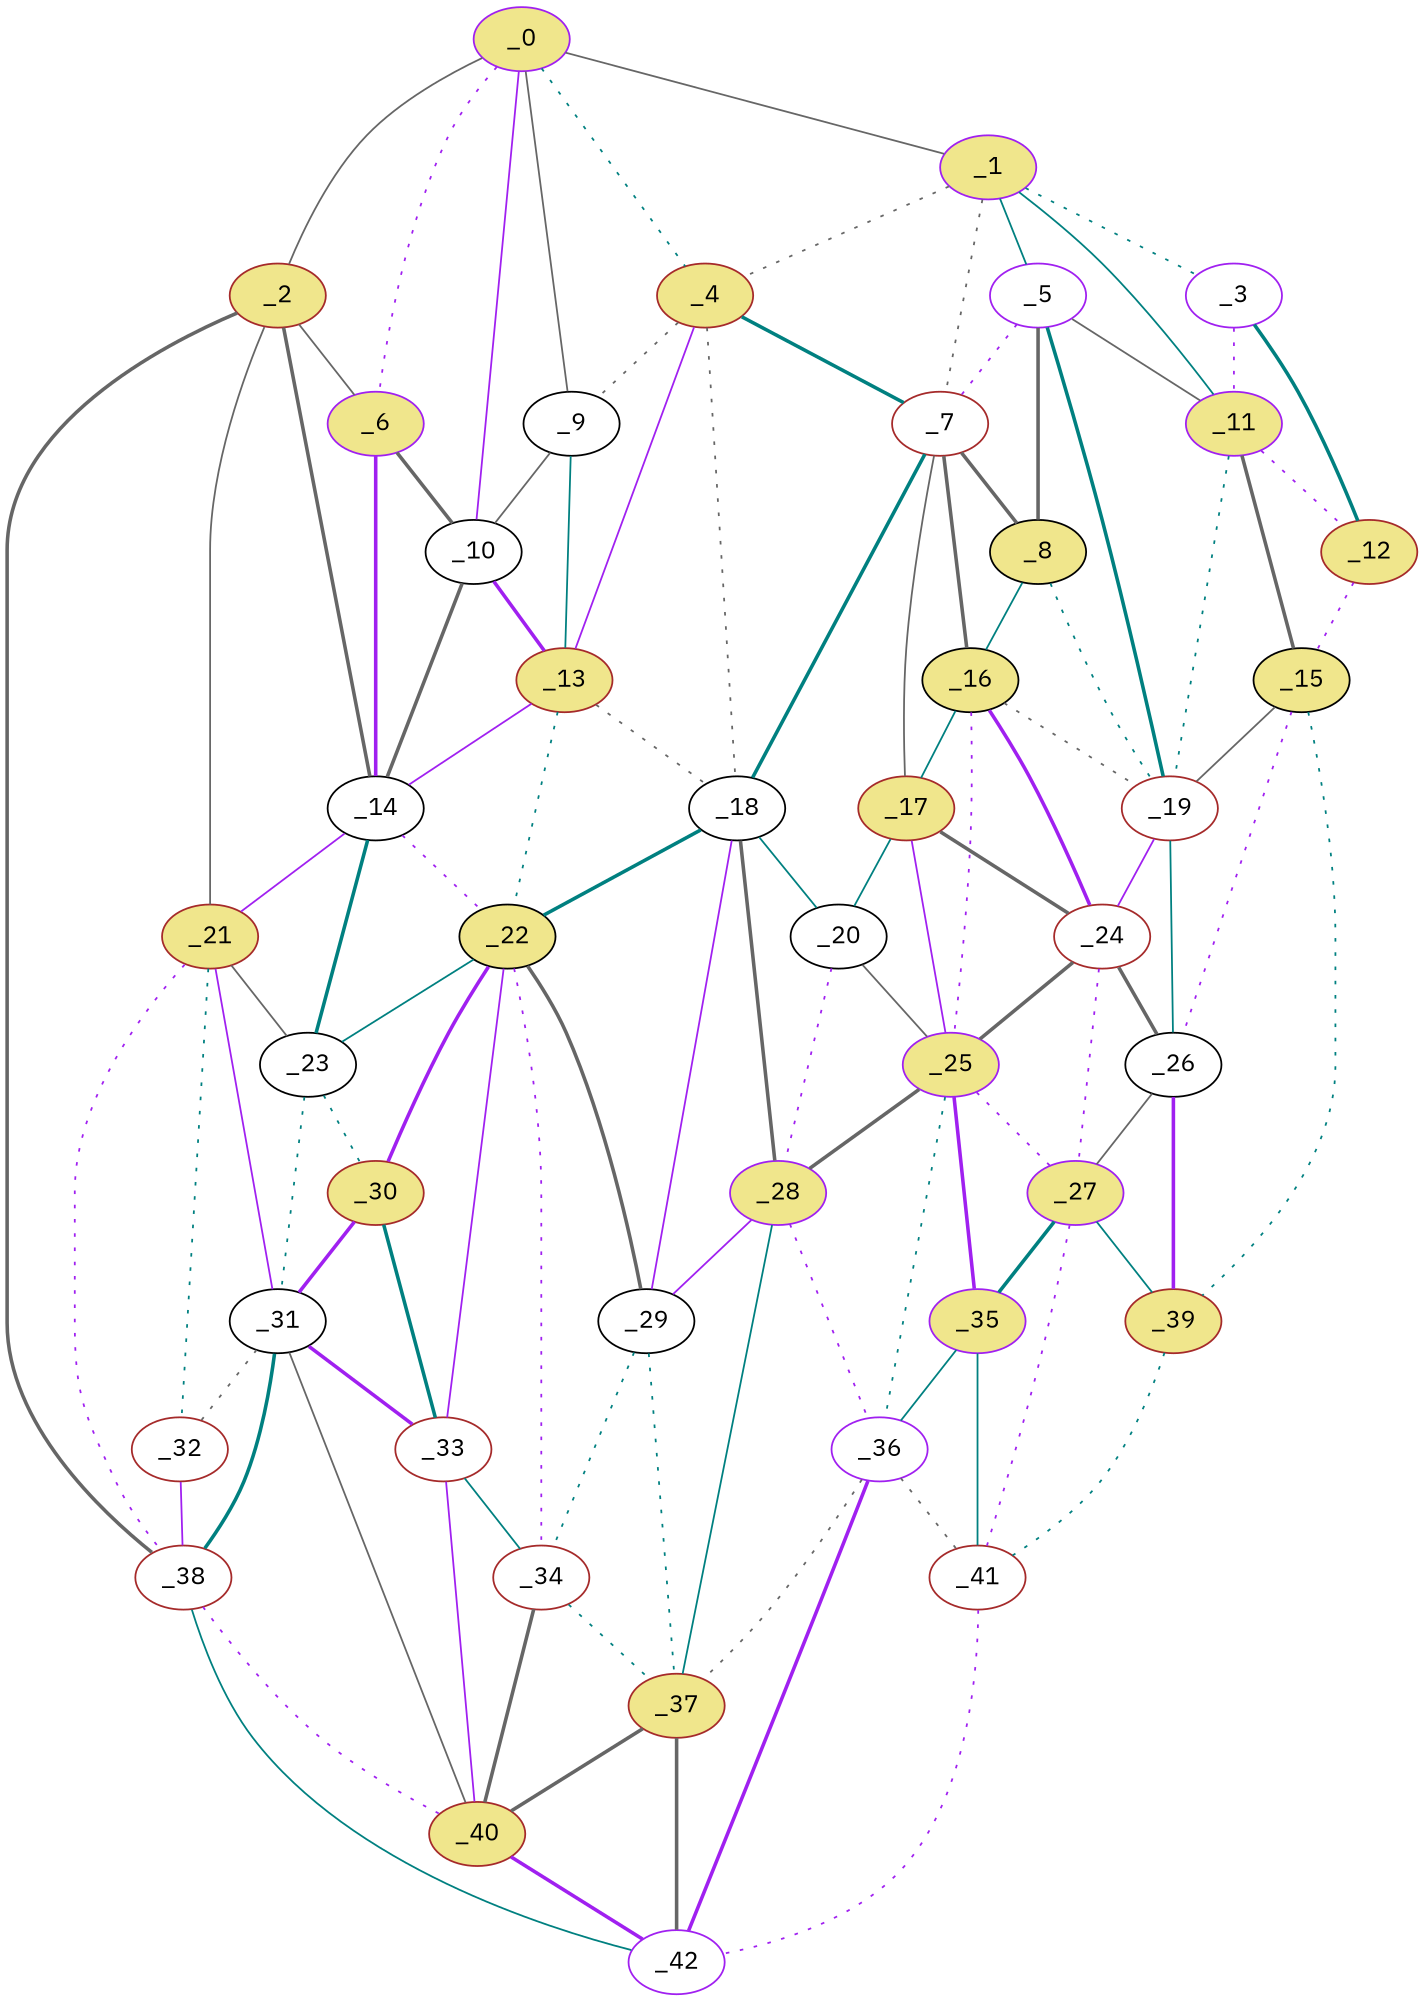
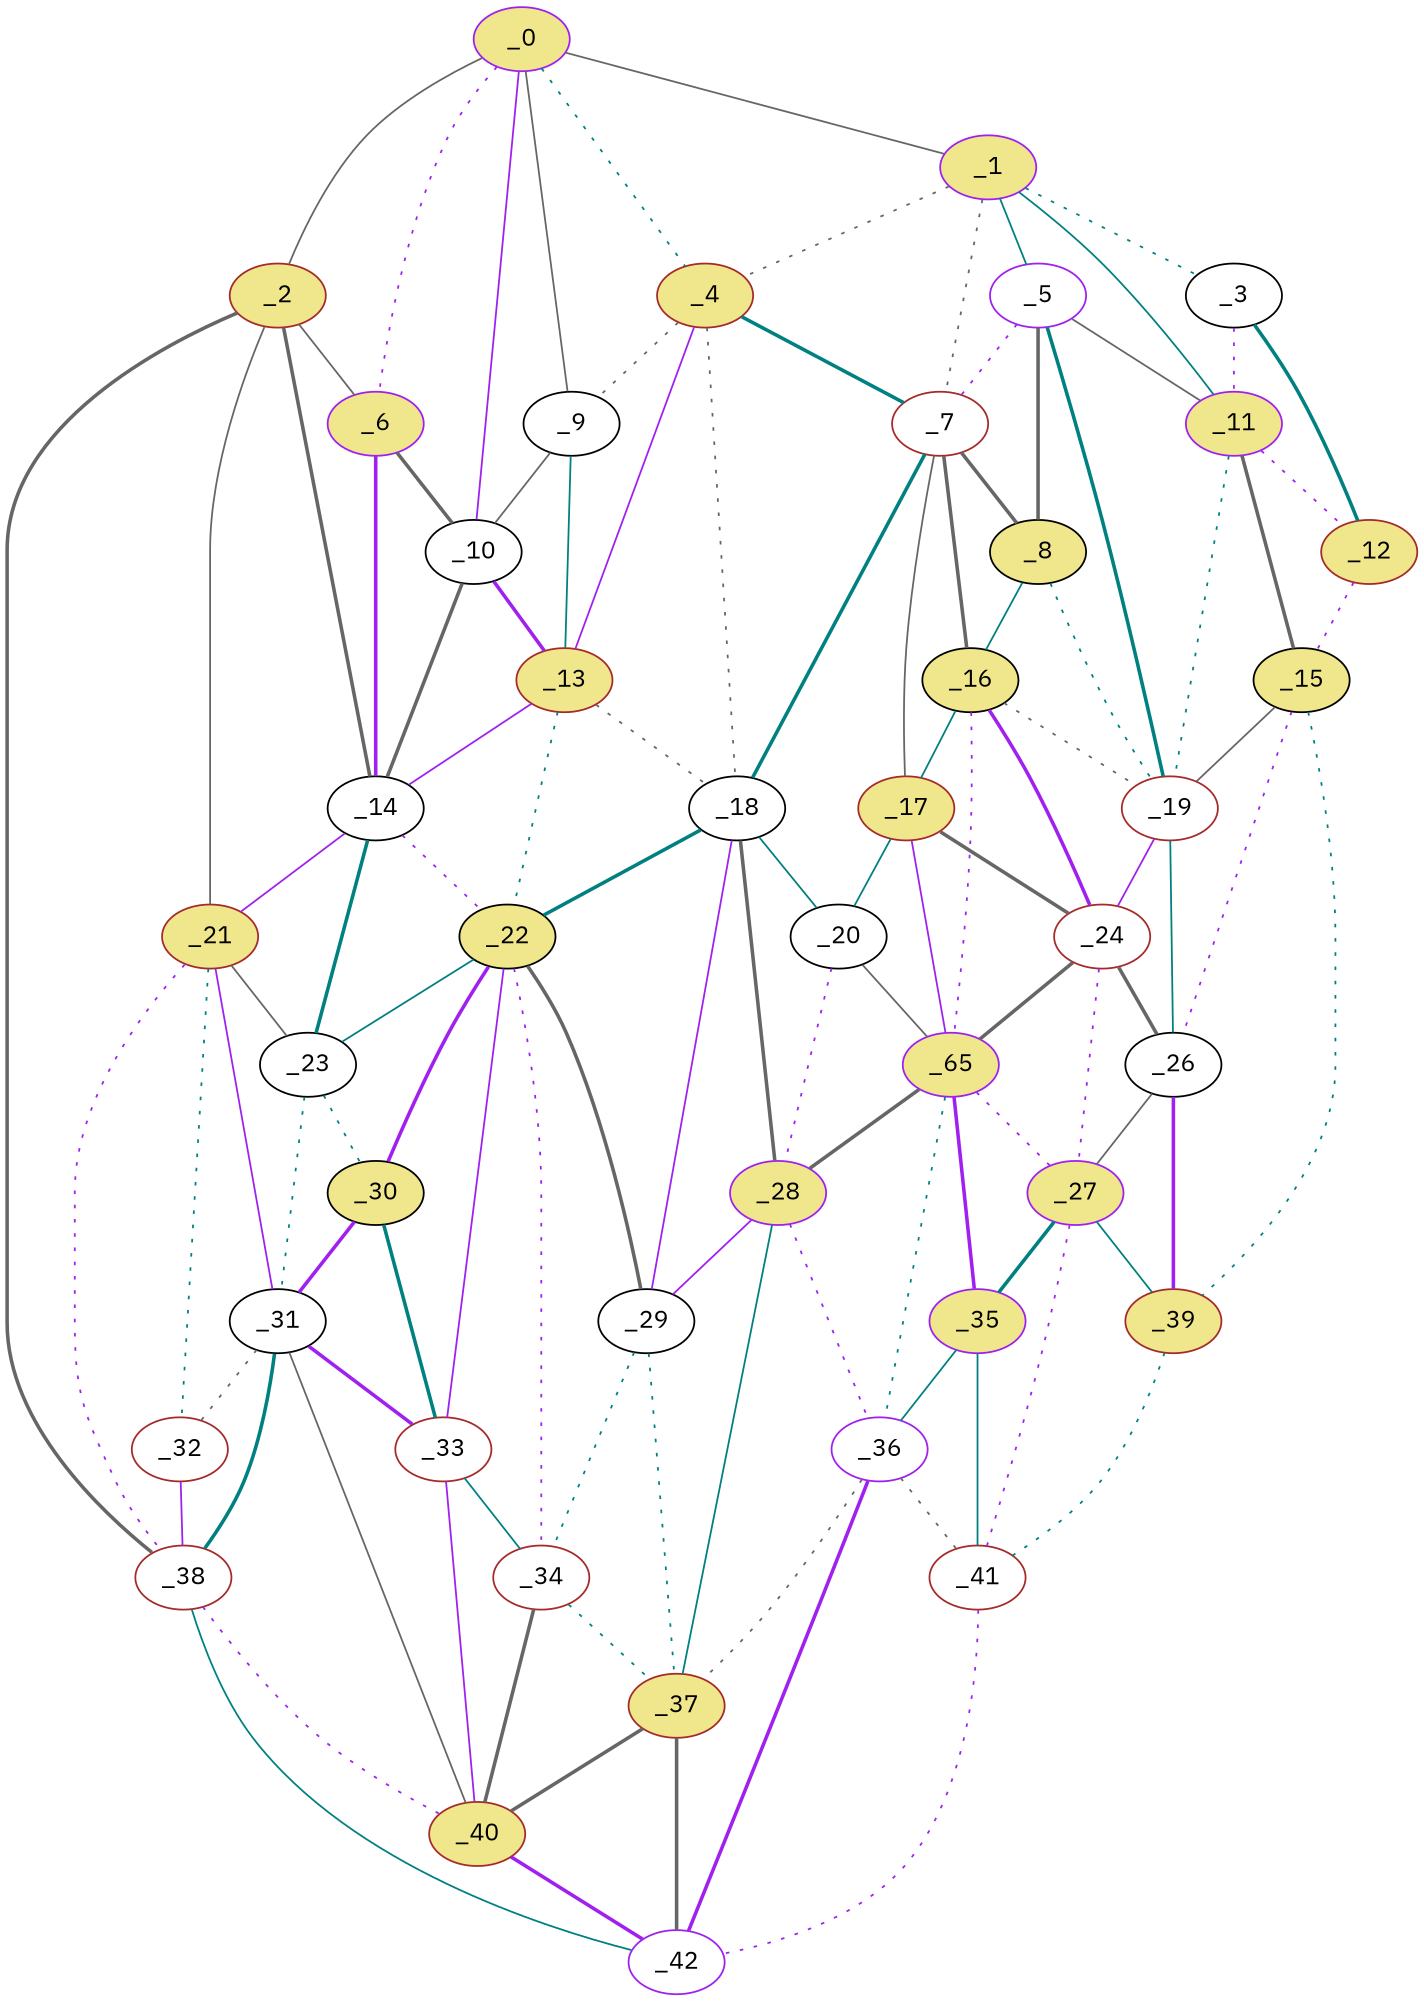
  graph {
    fontname="IBM Plex Sans"
    node [color=brown fillcolor=khaki fontname="IBM Plex Sans" style=filled x=79 y=74]
    edge [color=gray40 fontname="IBM Plex Sans" style=solid valence=2]
    _0 [color=purple x=35 y=85]
    _1 [color=purple x=36 y=23]
    _2 [x=36 y=100]
    _4 [x=38 y=62]
    _6 [color=purple x=41 y=89]
    _9 [color=black fillcolor=white x=43]
    _10 [color=black fillcolor=white x=44 y=82]
-   _3 [color=purple fillcolor=white x=38 y=8]
+   _3 [color=black fillcolor=white x=38 y=8]
    _5 [color=purple fillcolor=white x=40 y=27]
    _7 [fillcolor=white x=42 y=38]
    _11 [color=purple x=47 y=10]
    _14 [color=black fillcolor=white x=58 y=93]
    _21 [x=71 y=101]
    _38 [fillcolor=white x=90 y=122]
    _13 [x=53]
    _18 [color=black fillcolor=white x=66 y=55]
    _12 [x=49 y=3]
    _8 [color=black x=43 y=33]
    _19 [fillcolor=white x=68 y=18]
    _16 [color=black x=64 y=37]
    _17 [x=66 y=44]
    _15 [color=black x=64 y=4]
    _22 [color=black x=72 y=77]
    _23 [color=black fillcolor=white x=72 y=90]
    _31 [color=black fillcolor=white x=81 y=95]
    _32 [fillcolor=white x=81 y=106]
    _40 [x=94 y=64]
    _42 [color=purple fillcolor=white x=95 y=56]
    _20 [color=black fillcolor=white x=70 y=47]
    _28 [color=purple y=53]
    _29 [color=black fillcolor=white y=64]
    _26 [color=black fillcolor=white x=75 y=18]
    _24 [fillcolor=white x=73 y=28]
-   _25 [color=purple x=73 y=42]
+   _25 [color=purple x=73 y=42 label=_65]
    _39 [x=93 y=13]
-   _30 [x=80 y=86]
+   _30 [color=black x=80 y=86]
    _33 [fillcolor=white x=84 y=79]
    _34 [fillcolor=white x=85 y=69]
    _36 [color=purple fillcolor=white x=87 y=48]
    _37 [x=87 y=58]
    _27 [color=purple y=35]
    _35 [color=purple x=87 y=41]
    _41 [fillcolor=white x=95 y=35]
    _0 -- _1 [valence=1]
    _0 -- _2 [valence=1]
    _0 -- _4 [color=teal style=dotted]
    _0 -- _6 [color=purple style=dotted]
    _0 -- _9
    _0 -- _10 [color=purple valence=1]
    _1 -- _4 [style=dotted]
    _1 -- _3 [color=teal style=dotted valence=1]
    _1 -- _5 [color=teal]
    _1 -- _7 [style=dotted]
    _1 -- _11 [color=teal valence=1]
    _2 -- _6 [valence=1]
    _2 -- _14 [style=bold valence=1]
    _2 -- _21
    _2 -- _38 [style=bold valence=1]
    _4 -- _9 [style=dotted]
    _4 -- _7 [color=teal style=bold valence=1]
    _4 -- _13 [color=purple valence=1]
    _4 -- _18 [style=dotted]
    _6 -- _10 [style=bold valence=1]
    _6 -- _14 [color=purple style=bold]
    _9 -- _10
    _9 -- _13 [color=teal]
    _10 -- _14 [style=bold valence=1]
    _10 -- _13 [color=purple style=bold]
    _3 -- _11 [color=purple style=dotted]
    _3 -- _12 [color=teal style=bold valence=1]
    _5 -- _7 [color=purple style=dotted]
    _5 -- _11
    _5 -- _8 [style=bold]
    _5 -- _19 [color=teal style=bold valence=1]
    _7 -- _18 [color=teal style=bold valence=1]
    _7 -- _8 [style=bold]
    _7 -- _16 [style=bold valence=1]
    _7 -- _17
    _11 -- _12 [color=purple style=dotted valence=1]
    _11 -- _19 [color=teal style=dotted]
    _11 -- _15 [style=bold]
    _14 -- _21 [color=purple valence=1]
    _14 -- _22 [color=purple style=dotted]
    _14 -- _23 [color=teal style=bold]
    _21 -- _38 [color=purple style=dotted valence=1]
    _21 -- _23 [valence=1]
    _21 -- _31 [color=purple]
    _21 -- _32 [color=teal style=dotted valence=1]
    _38 -- _40 [color=purple style=dotted]
    _38 -- _42 [color=teal valence=1]
    _13 -- _14 [color=purple]
    _13 -- _18 [style=dotted]
    _13 -- _22 [color=teal style=dotted valence=1]
    _18 -- _22 [color=teal style=bold]
    _18 -- _20 [color=teal]
    _18 -- _28 [style=bold valence=1]
    _18 -- _29 [color=purple]
    _12 -- _15 [color=purple style=dotted valence=1]
    _8 -- _19 [color=teal style=dotted]
    _8 -- _16 [color=teal]
    _19 -- _26 [color=teal]
    _19 -- _24 [color=purple]
    _16 -- _19 [style=dotted valence=1]
    _16 -- _17 [color=teal]
    _16 -- _24 [color=purple style=bold]
    _16 -- _25 [color=purple style=dotted]
    _17 -- _20 [color=teal]
    _17 -- _24 [style=bold]
    _17 -- _25 [color=purple valence=1]
    _15 -- _19 [valence=1]
    _15 -- _26 [color=purple style=dotted]
    _15 -- _39 [color=teal style=dotted valence=1]
    _22 -- _23 [color=teal]
    _22 -- _29 [style=bold valence=1]
    _22 -- _30 [color=purple style=bold]
    _22 -- _33 [color=purple]
    _22 -- _34 [color=purple style=dotted]
    _23 -- _31 [color=teal style=dotted]
    _23 -- _30 [color=teal style=dotted]
    _31 -- _38 [color=teal style=bold valence=1]
    _31 -- _32 [style=dotted]
    _31 -- _40
    _31 -- _33 [color=purple style=bold valence=1]
    _32 -- _38 [color=purple]
    _40 -- _42 [color=purple style=bold]
    _20 -- _28 [color=purple style=dotted]
    _20 -- _25
    _28 -- _29 [color=purple]
    _28 -- _36 [color=purple style=dotted]
    _28 -- _37 [color=teal valence=1]
    _29 -- _34 [color=teal style=dotted]
    _29 -- _37 [color=teal style=dotted]
    _26 -- _39 [color=purple style=bold]
    _26 -- _27 [valence=1]
    _24 -- _26 [style=bold]
    _24 -- _25 [style=bold valence=1]
    _24 -- _27 [color=purple style=dotted]
    _25 -- _28 [style=bold]
    _25 -- _36 [color=teal style=dotted]
    _25 -- _27 [color=purple style=dotted valence=1]
    _25 -- _35 [color=purple style=bold valence=1]
    _39 -- _41 [color=teal style=dotted valence=1]
    _30 -- _31 [color=purple style=bold valence=1]
    _30 -- _33 [color=teal style=bold valence=1]
    _33 -- _40 [color=purple]
    _33 -- _34 [color=teal valence=1]
    _34 -- _40 [style=bold valence=1]
    _34 -- _37 [color=teal style=dotted valence=1]
    _36 -- _42 [color=purple style=bold valence=1]
    _36 -- _37 [style=dotted valence=1]
    _36 -- _41 [style=dotted]
    _37 -- _40 [style=bold valence=1]
    _37 -- _42 [style=bold]
    _27 -- _39 [color=teal valence=1]
    _27 -- _35 [color=teal style=bold]
    _27 -- _41 [color=purple style=dotted valence=1]
    _35 -- _36 [color=teal]
    _35 -- _41 [color=teal valence=1]
    _41 -- _42 [color=purple style=dotted valence=1]
  }
